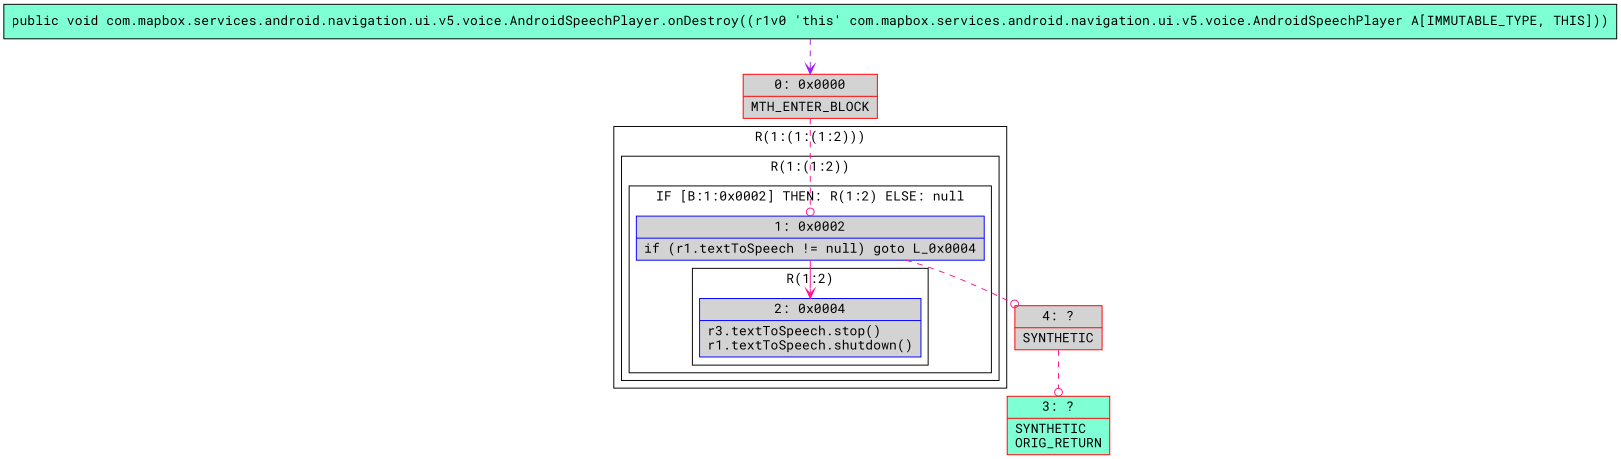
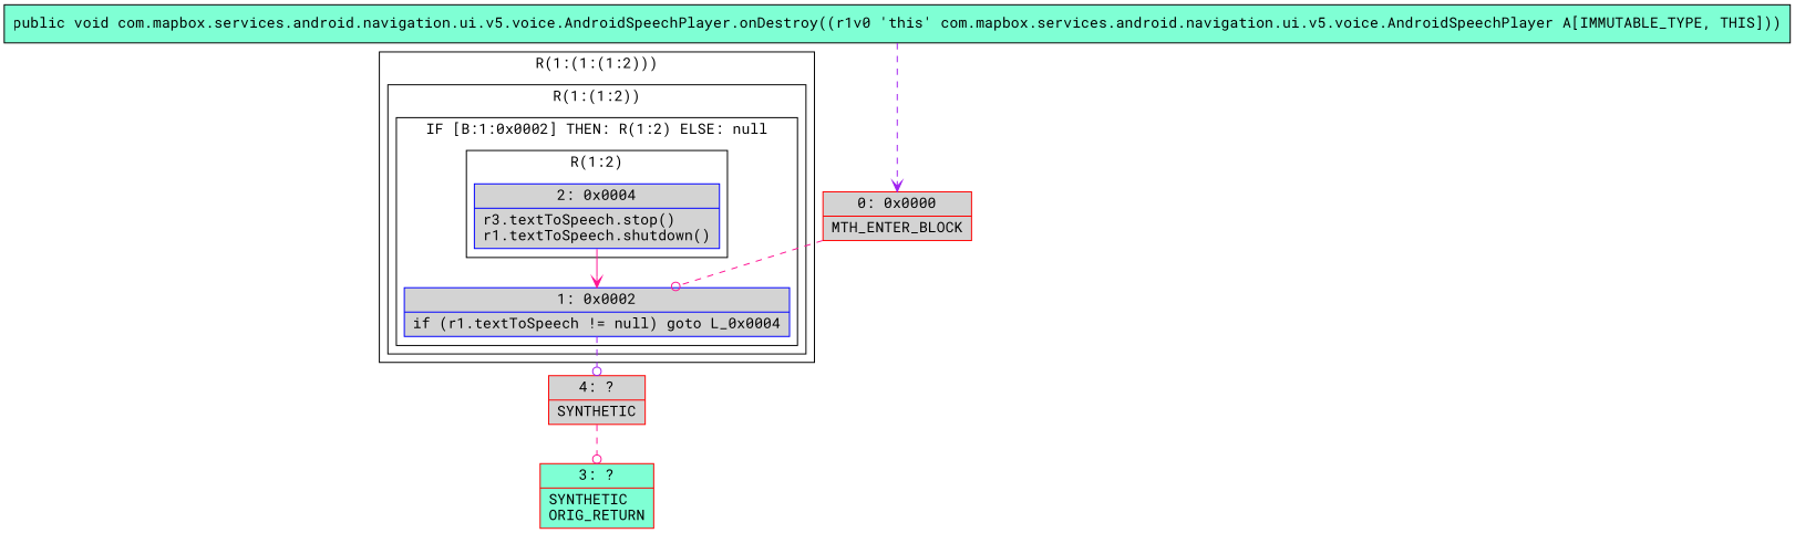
  digraph {
    fontname="Roboto Mono"
    node [color=red fillcolor=lightgrey fontname="Roboto Mono" shape=record style=filled]
    edge [arrowhead=odot color=deeppink fontname="Roboto Mono" style=dashed]
    n1 [color=blue label="{2\:\ 0x0004|r3.textToSpeech.stop()\lr1.textToSpeech.shutdown()\l}"]
    n2 [color=blue label="{1\:\ 0x0002|if (r1.textToSpeech != null) goto L_0x0004\l}"]
    n3 [label="{4\:\ ?|SYNTHETIC\l}"]
    n4 [fillcolor=aquamarine label="{3\:\ ?|SYNTHETIC\lORIG_RETURN\l}"]
    n5 [label="{0\:\ 0x0000|MTH_ENTER_BLOCK\l}"]
    n6 [fillcolor=aquamarine label="{public void com.mapbox.services.android.navigation.ui.v5.voice.AndroidSpeechPlayer.onDestroy((r1v0 'this' com.mapbox.services.android.navigation.ui.v5.voice.AndroidSpeechPlayer A[IMMUTABLE_TYPE, THIS])) }" color=""]
    subgraph cluster_1 {
      label="R(1:(1:(1:2)))"
      subgraph cluster_2 {
        label="R(1:(1:2))"
        subgraph cluster_3 {
          label="IF [B:1:0x0002] THEN: R(1:2) ELSE: null"
          n2
          subgraph cluster_4 {
            label="R(1:2)"
            n1
          }
        }
      }
    }
-   n2 -> n1 [arrowhead=vee style=solid]
-   n2 -> n3
+   n1 -> n2 [arrowhead=vee style=solid]
+   n2 -> n3 [color=purple]
    n3 -> n4
    n5 -> n2
    n6 -> n5 [arrowhead=vee color=purple]
  }
